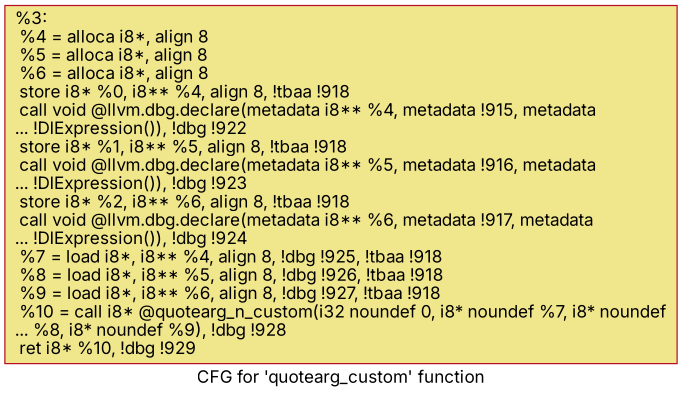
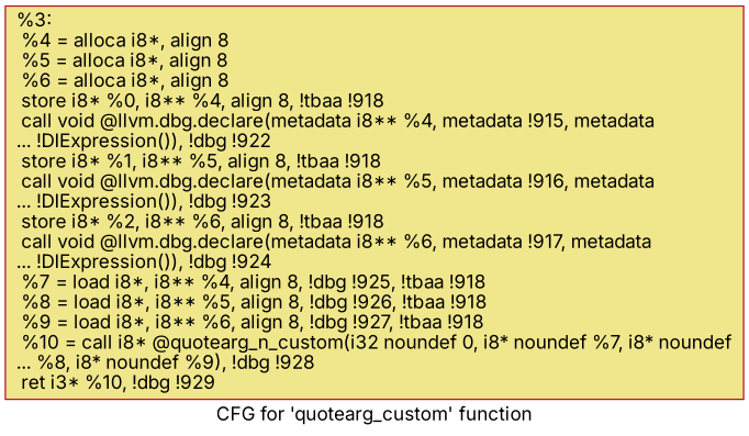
  digraph {
    label="CFG for 'quotearg_custom' function"
    fontname=Inter
-   n1 [color="#b70d28ff" fillcolor=khaki label="{%3:\l  %4 = alloca i8*, align 8\l  %5 = alloca i8*, align 8\l  %6 = alloca i8*, align 8\l  store i8* %0, i8** %4, align 8, !tbaa !918\l  call void @llvm.dbg.declare(metadata i8** %4, metadata !915, metadata\l... !DIExpression()), !dbg !922\l  store i8* %1, i8** %5, align 8, !tbaa !918\l  call void @llvm.dbg.declare(metadata i8** %5, metadata !916, metadata\l... !DIExpression()), !dbg !923\l  store i8* %2, i8** %6, align 8, !tbaa !918\l  call void @llvm.dbg.declare(metadata i8** %6, metadata !917, metadata\l... !DIExpression()), !dbg !924\l  %7 = load i8*, i8** %4, align 8, !dbg !925, !tbaa !918\l  %8 = load i8*, i8** %5, align 8, !dbg !926, !tbaa !918\l  %9 = load i8*, i8** %6, align 8, !dbg !927, !tbaa !918\l  %10 = call i8* @quotearg_n_custom(i32 noundef 0, i8* noundef %7, i8* noundef\l... %8, i8* noundef %9), !dbg !928\l  ret i8* %10, !dbg !929\l}" shape=record style=filled fontname=Inter]
+   n1 [color="#b70d28ff" fillcolor=khaki label="{%3:\l  %4 = alloca i8*, align 8\l  %5 = alloca i8*, align 8\l  %6 = alloca i8*, align 8\l  store i8* %0, i8** %4, align 8, !tbaa !918\l  call void @llvm.dbg.declare(metadata i8** %4, metadata !915, metadata\l... !DIExpression()), !dbg !922\l  store i8* %1, i8** %5, align 8, !tbaa !918\l  call void @llvm.dbg.declare(metadata i8** %5, metadata !916, metadata\l... !DIExpression()), !dbg !923\l  store i8* %2, i8** %6, align 8, !tbaa !918\l  call void @llvm.dbg.declare(metadata i8** %6, metadata !917, metadata\l... !DIExpression()), !dbg !924\l  %7 = load i8*, i8** %4, align 8, !dbg !925, !tbaa !918\l  %8 = load i8*, i8** %5, align 8, !dbg !926, !tbaa !918\l  %9 = load i8*, i8** %6, align 8, !dbg !927, !tbaa !918\l  %10 = call i8* @quotearg_n_custom(i32 noundef 0, i8* noundef %7, i8* noundef\l... %8, i8* noundef %9), !dbg !928\l  ret i3* %10, !dbg !929\l}" shape=record style=filled fontname=Inter]
  }
